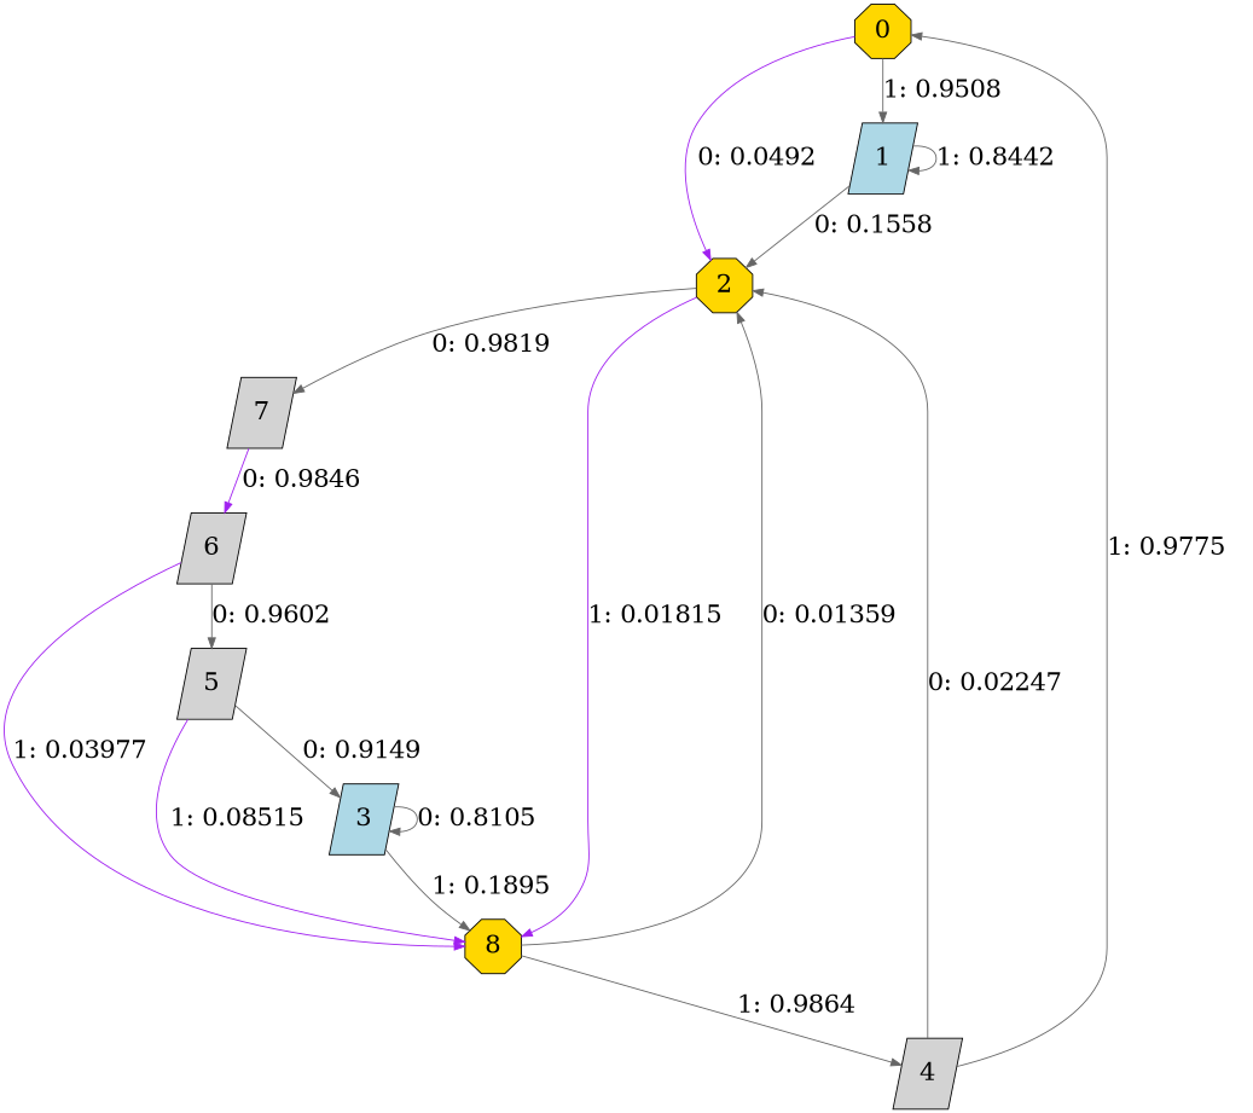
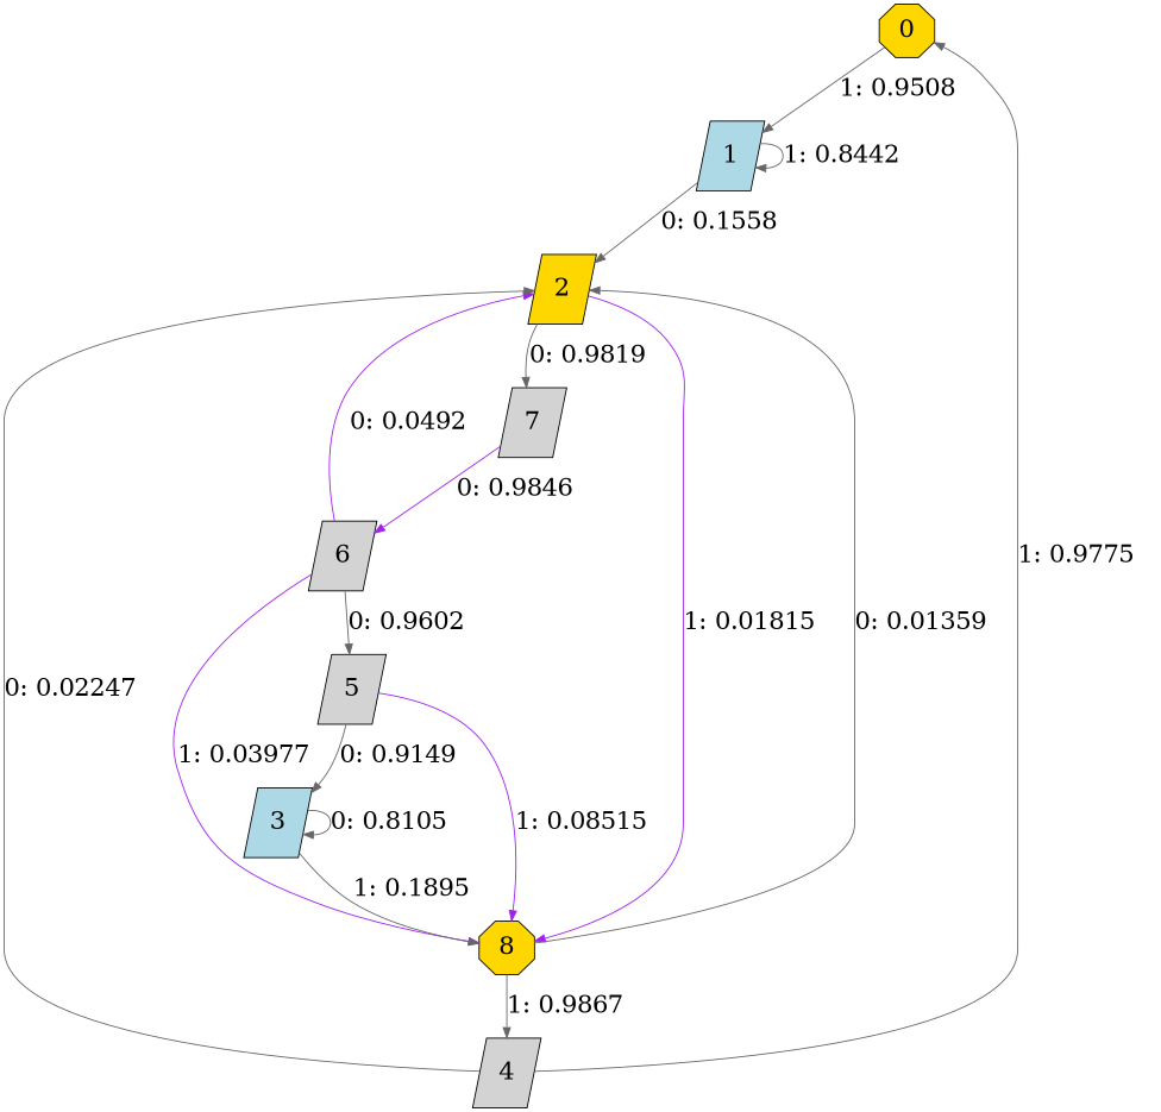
  digraph {
    node [fillcolor=lightgrey fontsize=24 shape=parallelogram style=filled]
    edge [color=gray40 fontsize=24]
    0 [fillcolor=gold shape=octagon]
-   2 [fillcolor=gold shape=octagon]
+   2 [fillcolor=gold]
    1 [fillcolor=lightblue]
    7
    8 [fillcolor=gold shape=octagon]
    6
    4
    5
    3 [fillcolor=lightblue]
-   0 -> 2 [color=purple label="0: 0.0492   "]
+   6 -> 2 [color=purple label="0: 0.0492   "]
    0 -> 1 [label="1: 0.9508   "]
    2 -> 7 [label="0: 0.9819   "]
    2 -> 8 [color=purple label="1: 0.01815  "]
    1 -> 2 [label="0: 0.1558   "]
    1 -> 1 [label="1: 0.8442   "]
    7 -> 6 [color=purple label="0: 0.9846   "]
    8 -> 2 [label="0: 0.01359  "]
-   8 -> 4 [label="1: 0.9864   "]
+   8 -> 4 [label="1: 0.9867   "]
    6 -> 8 [color=purple label="1: 0.03977  "]
    6 -> 5 [label="0: 0.9602   "]
    4 -> 0 [label="1: 0.9775   "]
    4 -> 2 [label="0: 0.02247  "]
    5 -> 8 [color=purple label="1: 0.08515  "]
    5 -> 3 [label="0: 0.9149   "]
    3 -> 8 [label="1: 0.1895   "]
    3 -> 3 [label="0: 0.8105   "]
  }
